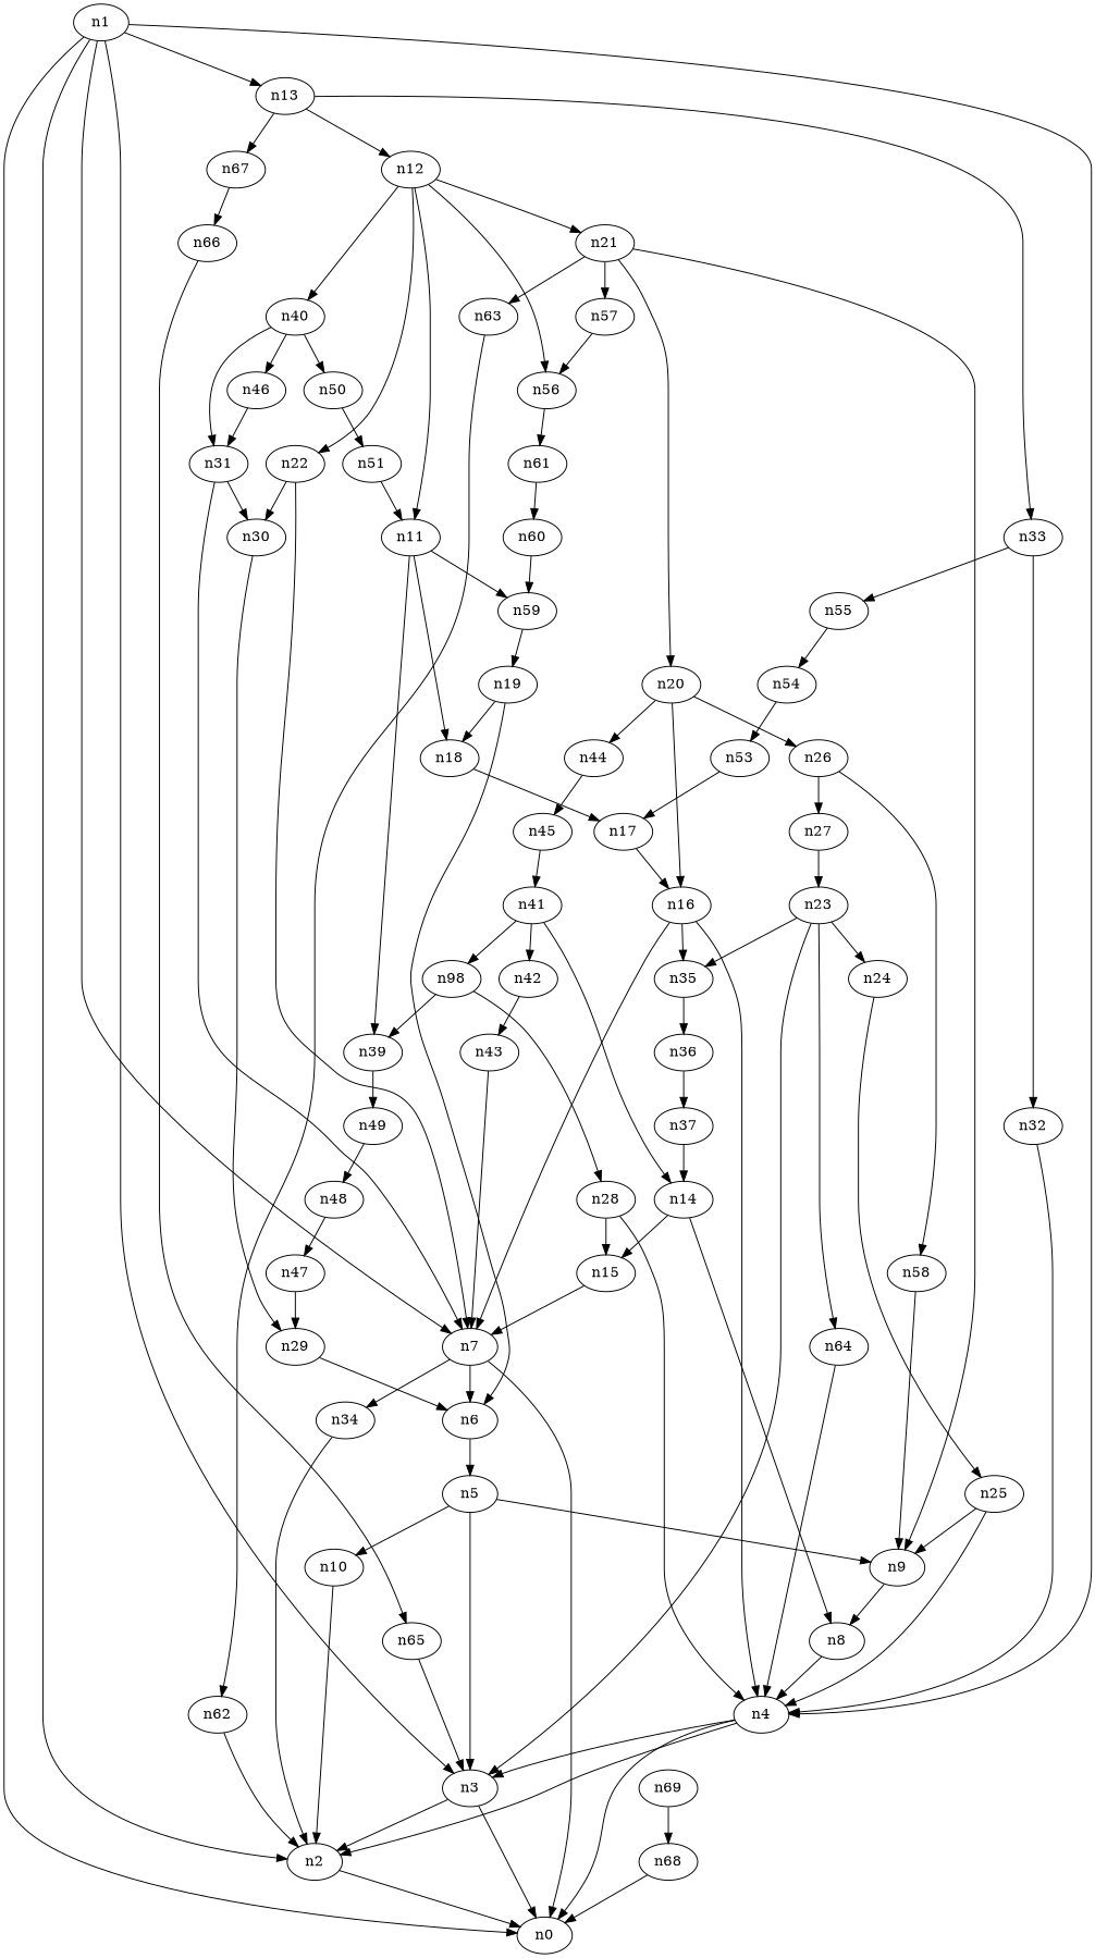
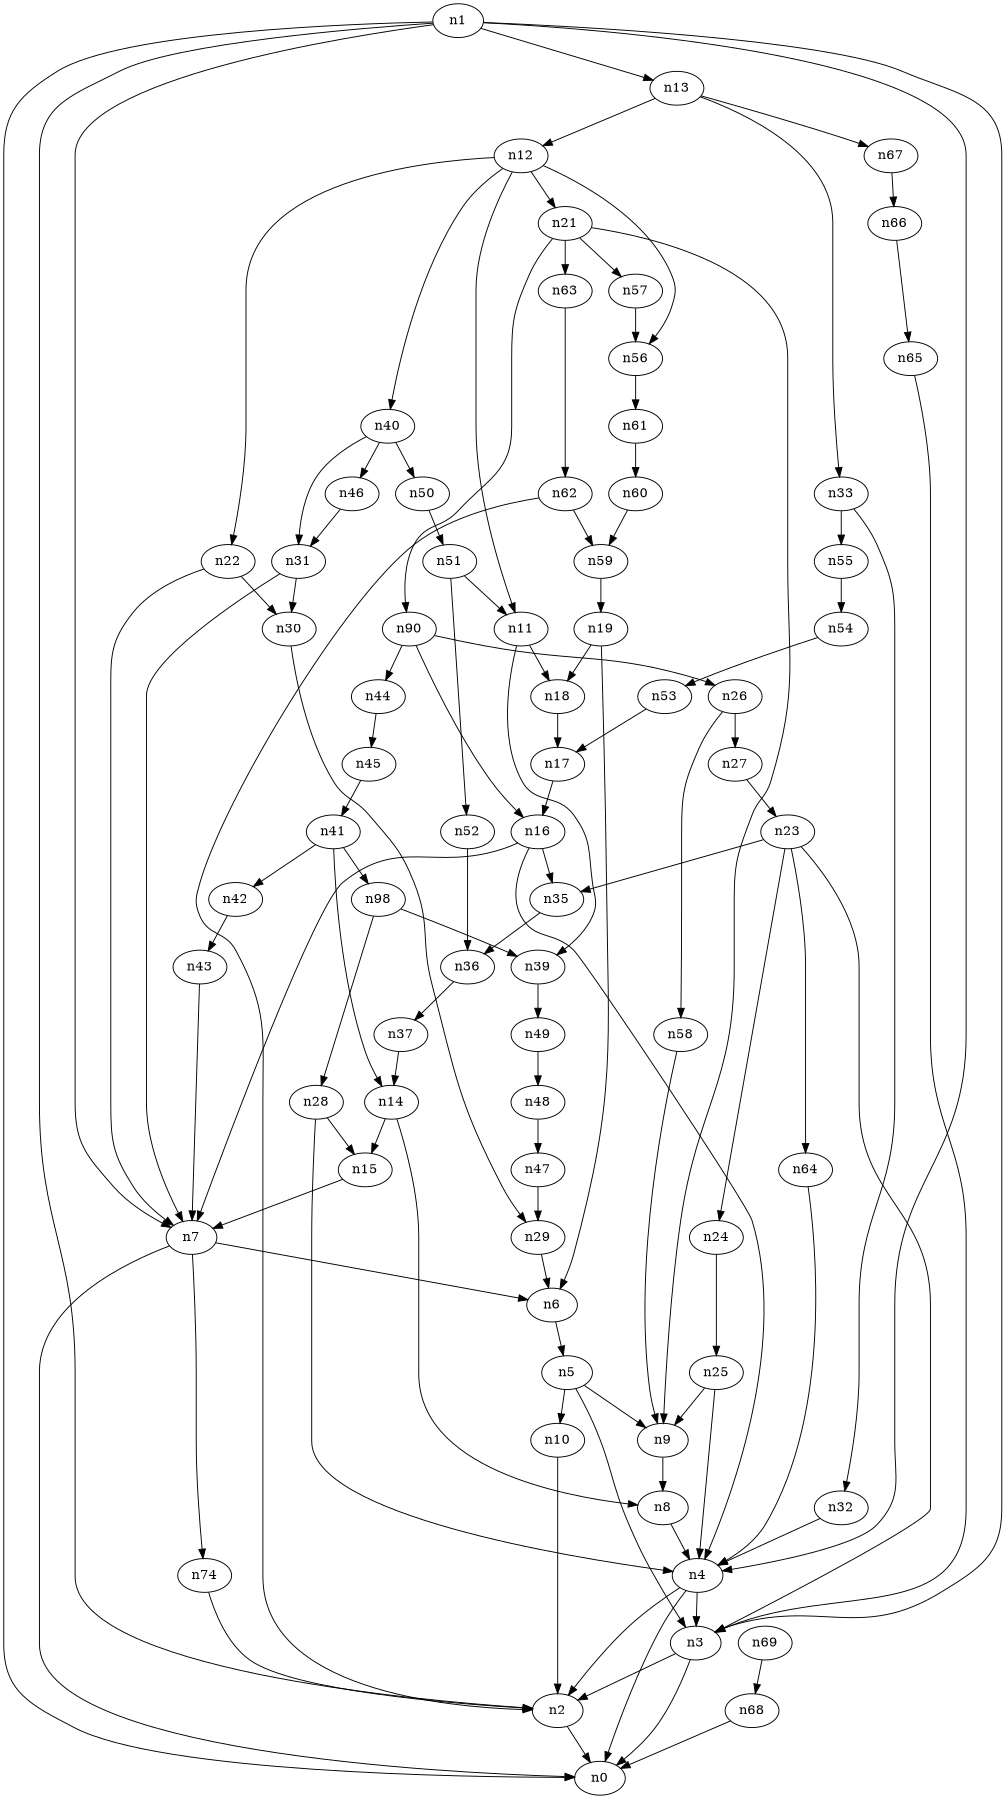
  digraph {
    n1
    n0
    n2
    n3
    n4
    n7
    n13
    n6
-   n34
+   n34 [label=n74]
    n12
    n33
    n67
    n5
    n11
    n21
    n22
    n40
    n56
    n32
    n55
    n66
    n9
    n10
    n8
    n18
    n39
    n17
    n49
    n16
    n48
-   n20
+   n20 [label=n90]
    n57
    n63
    n30
    n31
    n46
    n50
    n61
    n26
    n44
    n62
    n29
    n51
    n60
    n54
    n65
    n14
    n15
    n35
    n36
    n37
    n19
    n27
    n58
    n45
    n23
    n41
    n59
    n24
    n64
    n25
    n28
    n69
    n68
    n53
    n38 [label=n98]
    n47
+   n52
    n42
    n43
    n1 -> n0
    n1 -> n2
    n1 -> n3
    n1 -> n4
    n1 -> n7
    n1 -> n13
    n2 -> n0
    n3 -> n0
    n3 -> n2
    n4 -> n0
    n4 -> n2
    n4 -> n3
    n7 -> n0
    n7 -> n6
    n7 -> n34
    n13 -> n12
    n13 -> n33
    n13 -> n67
    n6 -> n5
    n34 -> n2
    n12 -> n11
    n12 -> n21
    n12 -> n22
    n12 -> n40
    n12 -> n56
    n33 -> n32
    n33 -> n55
    n67 -> n66
    n5 -> n3
    n5 -> n9
    n5 -> n10
    n11 -> n18
    n11 -> n39
    n21 -> n9
    n21 -> n20
    n21 -> n57
    n21 -> n63
    n22 -> n7
    n22 -> n30
    n40 -> n31
    n40 -> n46
    n40 -> n50
    n56 -> n61
    n32 -> n4
    n55 -> n54
    n66 -> n65
    n9 -> n8
    n10 -> n2
    n8 -> n4
    n18 -> n17
    n39 -> n49
    n17 -> n16
    n49 -> n48
    n16 -> n4
    n16 -> n7
    n16 -> n35
    n48 -> n47
    n20 -> n16
    n20 -> n26
    n20 -> n44
    n57 -> n56
    n63 -> n62
    n30 -> n29
    n31 -> n7
    n31 -> n30
    n46 -> n31
    n50 -> n51
    n61 -> n60
    n26 -> n27
    n26 -> n58
    n44 -> n45
    n62 -> n2
-   n11 -> n59
+   n62 -> n59
    n29 -> n6
    n51 -> n11
+   n51 -> n52
    n60 -> n59
    n54 -> n53
    n65 -> n3
    n14 -> n8
    n14 -> n15
    n15 -> n7
    n35 -> n36
    n36 -> n37
    n37 -> n14
    n19 -> n6
    n19 -> n18
    n27 -> n23
    n58 -> n9
    n45 -> n41
    n23 -> n3
    n23 -> n35
    n23 -> n24
    n23 -> n64
    n41 -> n14
    n41 -> n38
    n41 -> n42
    n59 -> n19
    n24 -> n25
    n64 -> n4
    n25 -> n4
    n25 -> n9
    n28 -> n4
    n28 -> n15
    n69 -> n68
    n68 -> n0
    n53 -> n17
    n38 -> n39
    n38 -> n28
    n47 -> n29
+   n52 -> n36
    n42 -> n43
    n43 -> n7
  }
